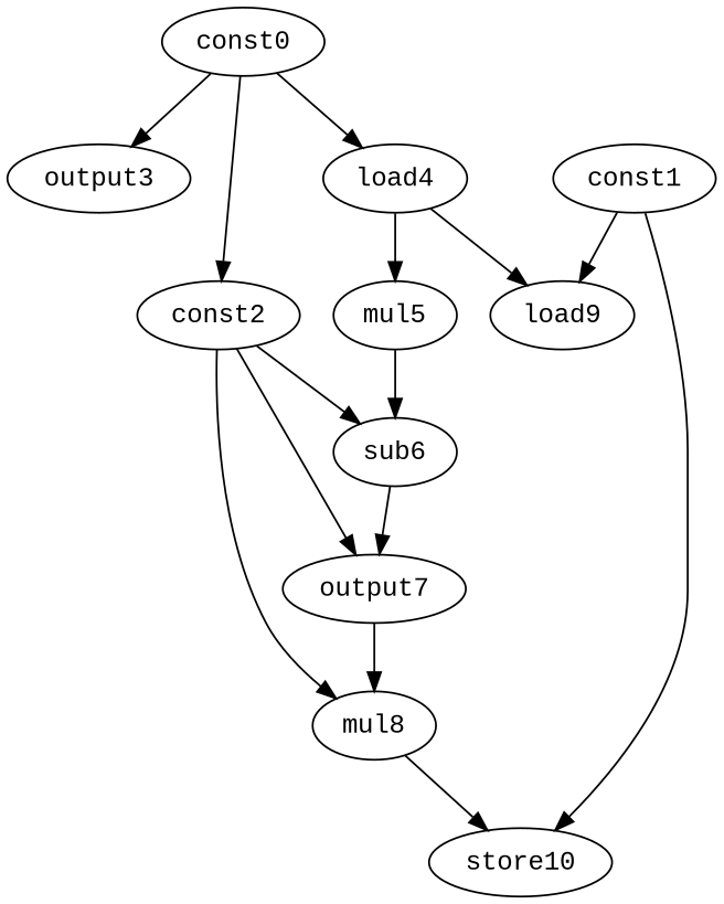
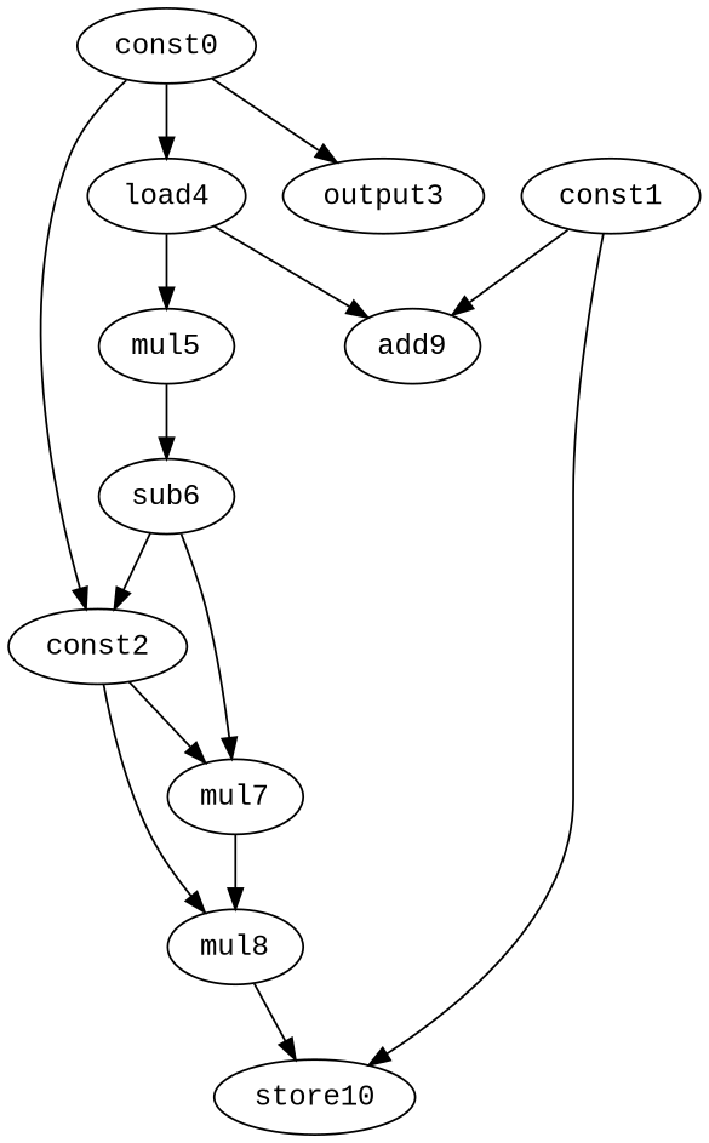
  digraph {
    fontname="Liberation Mono"
    node [fontname="Liberation Mono" opcode=const]
    edge [fontname="Liberation Mono" operand=0]
    output3 [opcode=output]
    const0
    load4 [opcode=load]
    const2
    mul5 [opcode=mul]
-   add9 [opcode=add label=load9]
+   add9 [opcode=add]
    sub6 [opcode=sub]
    const1
    store10 [opcode=store]
-   mul7 [opcode=mul label=output7]
+   mul7 [opcode=mul]
    mul8 [opcode=mul]
    const0 -> output3
    const0 -> load4
    const0 -> const2
    load4 -> mul5 [operand=1]
    load4 -> add9 [operand=1]
-   const2 -> sub6
+   sub6 -> const2
    const2 -> mul7
    const2 -> mul8
    mul5 -> sub6 [operand=1]
    sub6 -> mul7 [operand=1]
    const1 -> add9
    const1 -> store10 [operand=1]
    mul7 -> mul8 [operand=1]
    mul8 -> store10
  }
